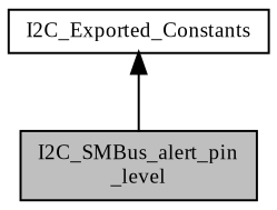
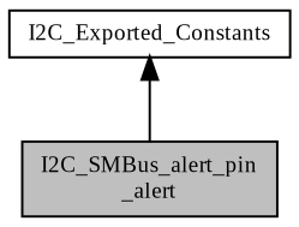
  digraph {
    rankdir=TB
    fontname="Liberation Serif"
    node [color=black fontname="Liberation Serif" fontsize=10 shape=record style=filled]
-   n1 [fillcolor=grey75 fontcolor=black height=0.2 label="I2C_SMBus_alert_pin\l_level" width=0.4]
+   n1 [fillcolor=grey75 fontcolor=black height=0.2 label="I2C_SMBus_alert_pin\l_alert" width=0.4]
    n2 [fillcolor=white height=0.2 label=I2C_Exported_Constants width=0.4]
    n2 -> n1 [dir=back fontname="Liberation Serif" fontsize=10 labelfontname=Helvetica labelfontsize=10 shape=plaintext style=solid]
  }
